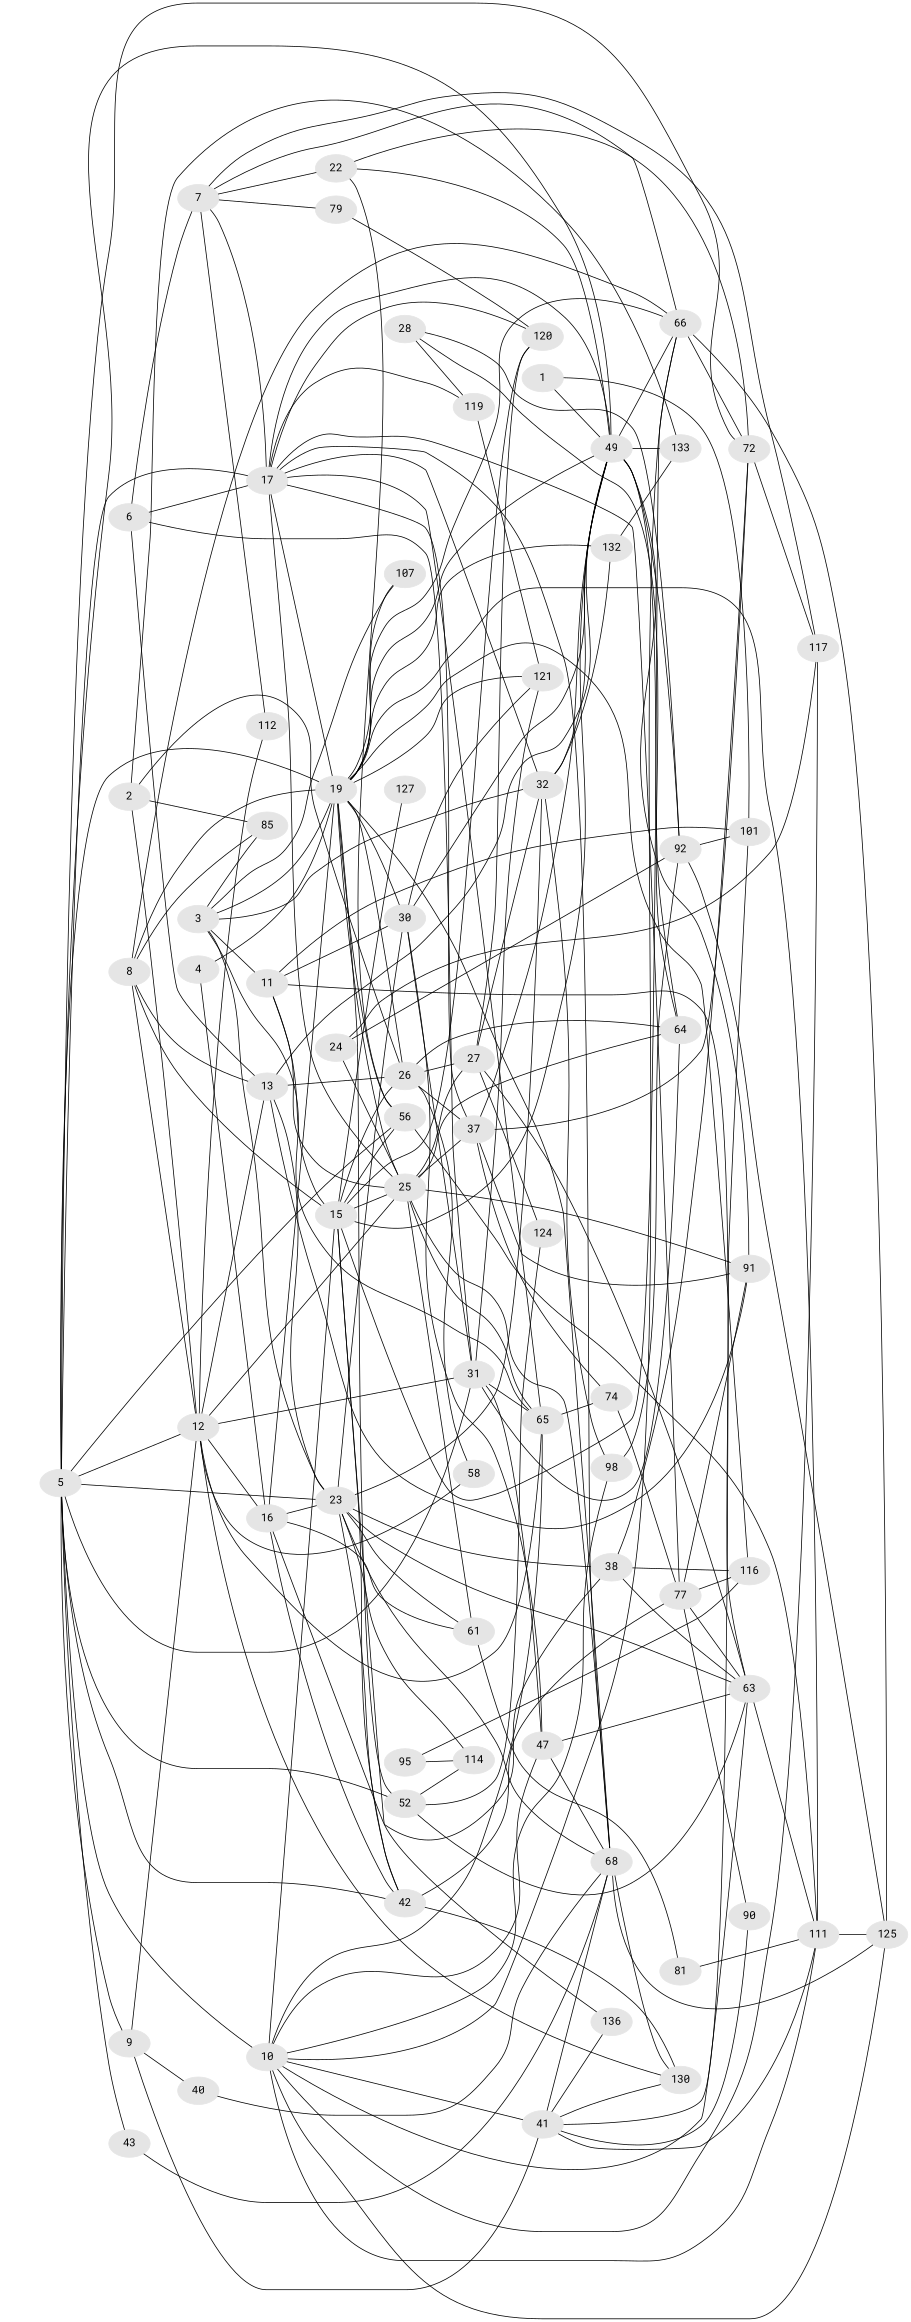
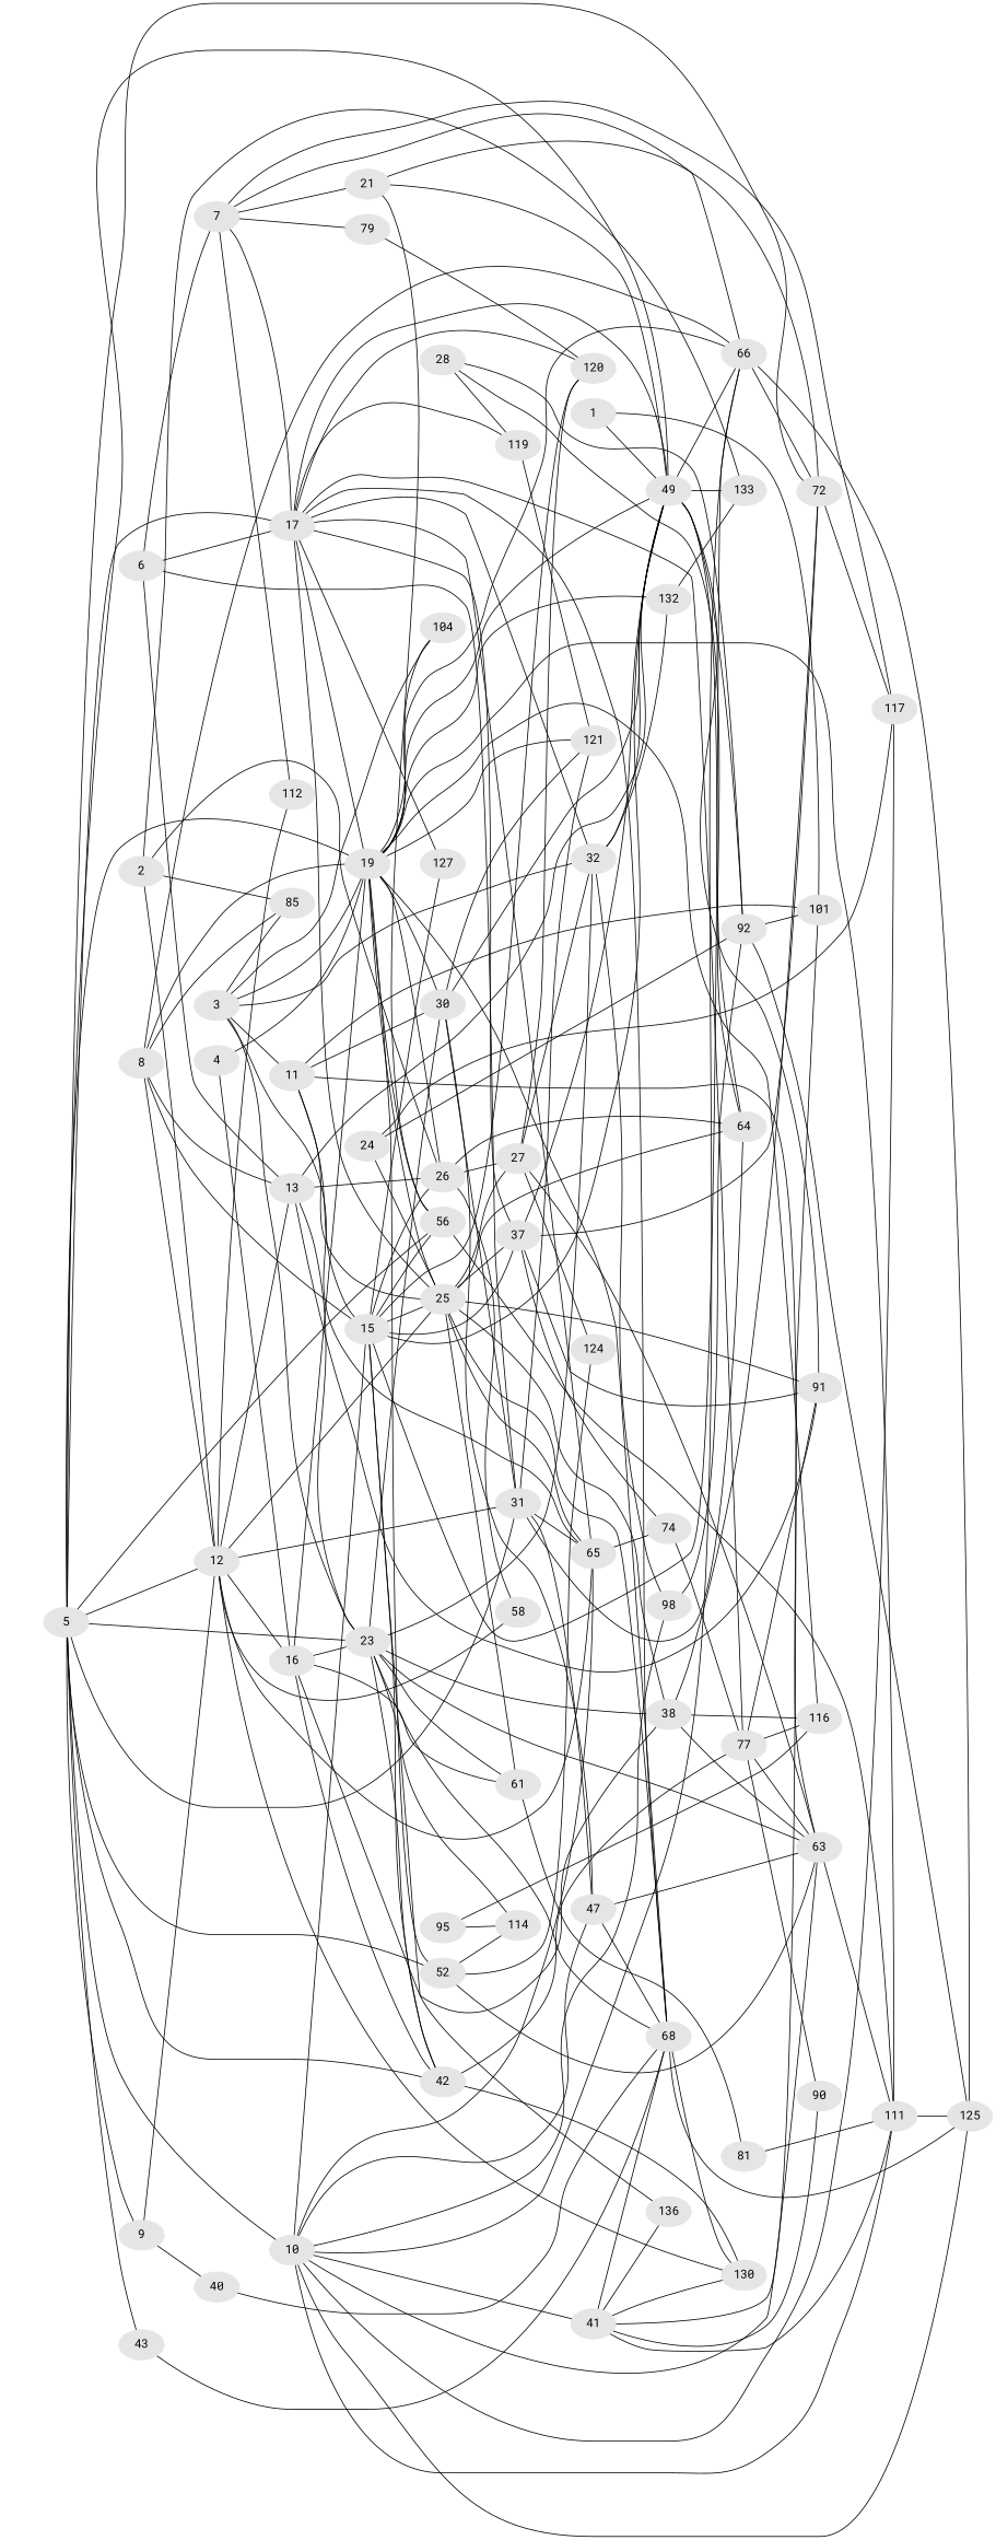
  graph {
    fontname="Roboto Mono"
    rankdir=LR
    node [color=gray90 fontname="Roboto Mono" style=filled]
    edge [fontname="Roboto Mono"]
    49 [super="+76+67+88"]
    133
    66 [super="+84"]
    91 [super="+139"]
    92 [super="+113"]
    64
    1
    101
    12 [super="+63+18"]
    65 [super="+135+128"]
    16 [super="+89"]
    31 [super="+48"]
    13 [super="+86"]
    112
    25 [super="+87+69"]
    58
    130
    2
    26 [super="+131+140"]
    85
    37 [super="+39"]
    27 [super="+94"]
    3 [super="+143"]
    11 [super="+82"]
    19 [super="+71+55"]
    23 [super="+50"]
    32 [super="+62"]
-   107
+   107 [label=104]
    15 [super="+118+35"]
    n30 [label=63 super="+122"]
    30 [super="+34"]
    52 [super="+100"]
    n33 [label=56 super="+99"]
    111 [super="+137"]
    68 [super="+80"]
    116
    121
    132
    42 [super="+51"]
    38
    61
    114
    n43 [label=98]
    74
    4 [super="+33"]
    5 [super="+29+14"]
    9
    10 [super="+70+57+44"]
    17 [super="+141+20+109"]
    43
    72
    40
    41 [super="+108"]
    117
    47 [super="+142"]
    125
    120
    127
    77 [super="+83"]
    119
    124
    7 [super="+59"]
-   21 [label=22]
+   21
    79
    6
    8 [super="+22"]
    136
    90
    81
    24
    28
    95
    49 -- 133
    49 -- 66
    49 -- 91
    49 -- 92
    49 -- 64
    66 -- 72
    66 -- 125
    92 -- 101
    92 -- 125
    1 -- 49
    1 -- 101
    12 -- 65
    12 -- 16
    12 -- 31
    12 -- 13
    12 -- 112
    12 -- 25
    12 -- 58
    12 -- 130
    65 -- 74
    16 -- 19
    16 -- 23
    16 -- 42
    16 -- 38
    16 -- 61
    31 -- 64
    31 -- 65
    31 -- 121
    31 -- 47
    13 -- 49
    13 -- 91
    13 -- 26
    13 -- 23
    25 -- 91
    25 -- 64
    25 -- 65
    25 -- 37
    25 -- 27
    25 -- 68
+   25 -- 38
    25 -- 61
    2 -- 133
    2 -- 12
    2 -- 26
    2 -- 85
    26 -- 64
    26 -- 58
-   26 -- 37
+   15 -- 37
    26 -- 27 [weight=2]
    37 -- 49
    37 -- 91
    37 -- 74
    37 -- 72
    27 -- 32
    27 -- n30
    27 -- 120
    27 -- 124
    3 -- 65
    3 -- 85
    3 -- 11
    3 -- 19
    3 -- 23
    3 -- 32
    3 -- 107
    11 -- 101
    11 -- 25
    11 -- 15
    11 -- n30
    11 -- 30
    19 -- 49
    19 -- 66
    19 -- 25 [weight=2]
    19 -- 26
    19 -- 107
    19 -- 30
    19 -- 52
    19 -- n33
    19 -- 111
    19 -- 68
    19 -- 116
    19 -- 121
    19 -- 132
    23 -- 32
    23 -- n30
    23 -- 30
    23 -- 68
    23 -- 42
    23 -- 38
    23 -- 61
    23 -- 114
    32 -- 49
    32 -- 132
    32 -- n43
    15 -- 49
    15 -- 66
    15 -- 25
    15 -- 26
    15 -- n33
    15 -- 42
    15 -- 120
    15 -- 127 [weight=2]
    15 -- 136
    n30 -- 111
    30 -- 49
    30 -- 31
    30 -- 121
    30 -- 47
    52 -- n30
    52 -- 114
    52 -- 124
    n33 -- 111
    111 -- 125
    68 -- 130
    68 -- 125
    132 -- 133
    42 -- 130
    42 -- 77
    38 -- n30
    38 -- 116
    38 -- 72
    61 -- 81
    n43 -- 92
    74 -- 77
    4 -- 16
    4 -- 19
    5 -- 49
    5 -- 12
    5 -- 31
    5 -- 19
    5 -- 23
    5 -- 52
    5 -- n33
    5 -- 42
    5 -- 9
    5 -- 10
    5 -- 17
    5 -- 43
    5 -- 72
    9 -- 12
    9 -- 40
-   9 -- 41
    10 -- 66
    10 -- 65
    10 -- 15
    10 -- n30
    10 -- 111
    10 -- n43
    10 -- 41
    10 -- 117
    10 -- 47
    10 -- 125
    17 -- 49
    17 -- 65
    17 -- 25 [weight=2]
    17 -- 37 [weight=2]
    17 -- 19 [weight=2]
    17 -- 32
    17 -- 68
    17 -- 120
+   17 -- 127
    17 -- 77
    17 -- 119
    43 -- 68
    72 -- 117
    40 -- 68
    41 -- 101
    41 -- 130
    41 -- 111
    41 -- 68
    41 -- 136
    41 -- 90
    47 -- n30
    47 -- 68
    77 -- 91
    77 -- n30
    77 -- 116
    77 -- 90
    119 -- 121
    7 -- 66
    7 -- 112
    7 -- 17
    7 -- 117
    7 -- 21
    7 -- 79
    21 -- 49
    21 -- n33
    21 -- 72
    79 -- 120
    6 -- 31
    6 -- 13
    6 -- 17
    6 -- 7
    8 -- 66
    8 -- 12
    8 -- 13
    8 -- 85
    8 -- 19
    8 -- 15
    81 -- 111
    24 -- 92
    24 -- 25
    24 -- 117
    28 -- 92
    28 -- 64
    28 -- 119
    95 -- 116
    95 -- 114
  }
